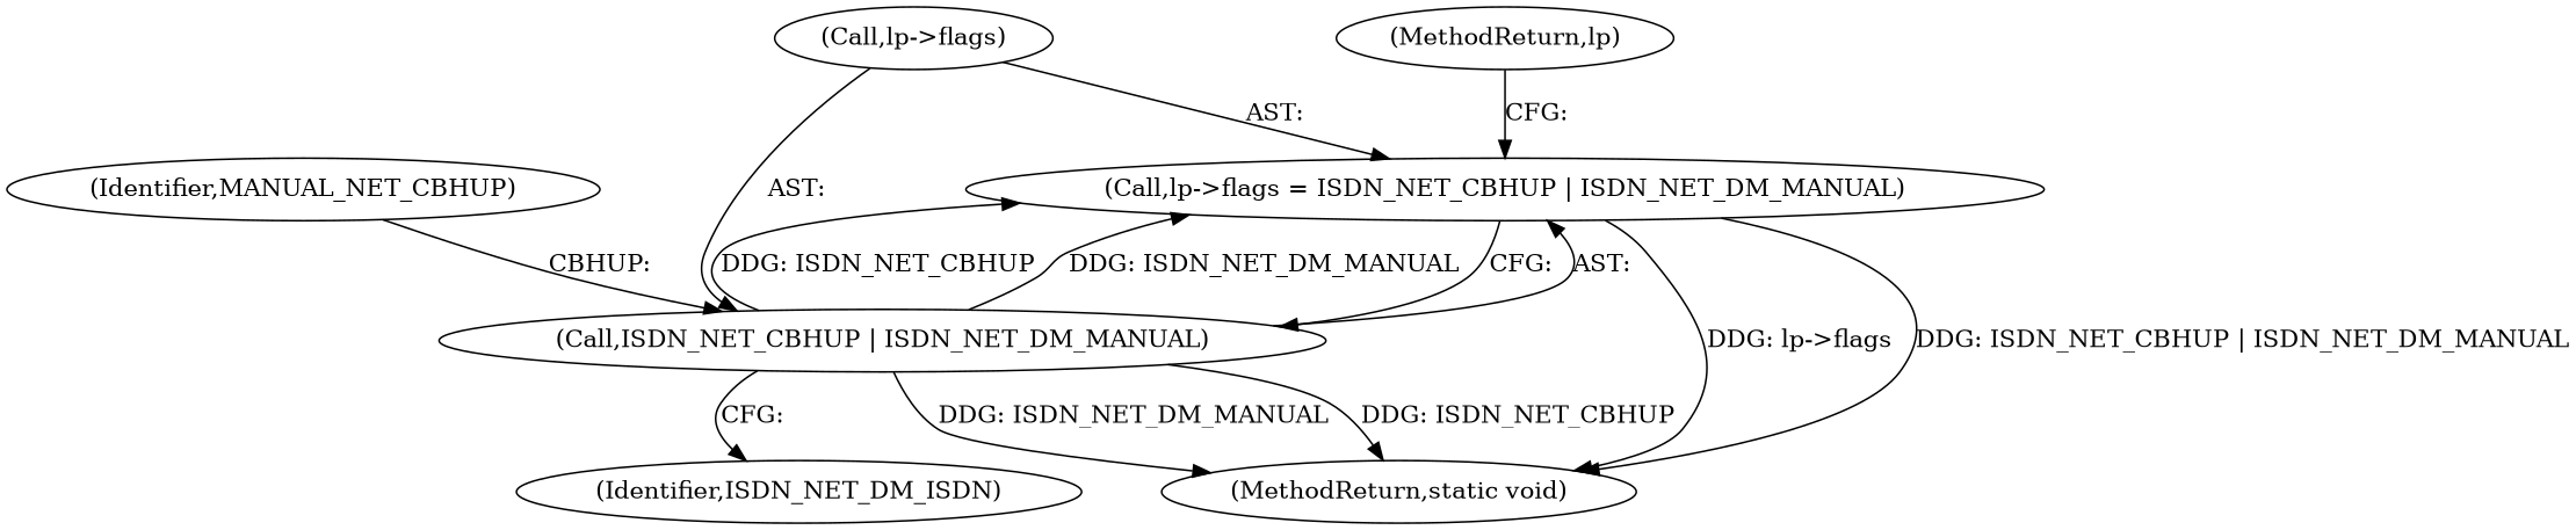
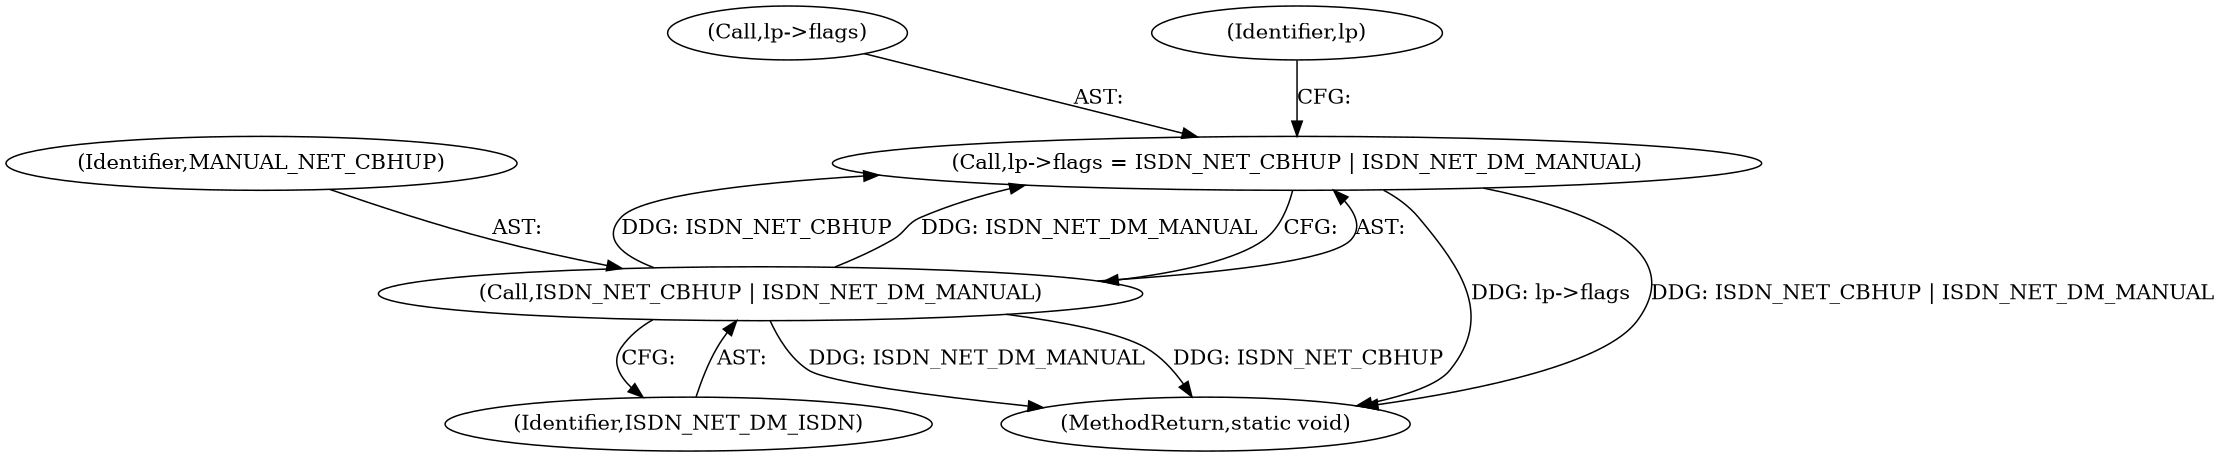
  digraph {
    n1 [label="(Call,lp->flags = ISDN_NET_CBHUP | ISDN_NET_DM_MANUAL)"]
    n2 [label="(Call,ISDN_NET_CBHUP | ISDN_NET_DM_MANUAL)"]
    n3 [label="(MethodReturn,static void)"]
    n4 [label="(Identifier,ISDN_NET_DM_ISDN)"]
    n5 [label="(Identifier,MANUAL_NET_CBHUP)"]
    n6 [label="(Call,lp->flags)"]
-   n7 [label="(MethodReturn,lp)"]
+   n7 [label="(Identifier,lp)"]
    n1 -> n2 [label="CFG: "]
    n1 -> n3 [label="DDG: lp->flags"]
    n1 -> n3 [label="DDG: ISDN_NET_CBHUP | ISDN_NET_DM_MANUAL"]
    n2 -> n1 [label="AST: "]
    n2 -> n1 [label="DDG: ISDN_NET_CBHUP"]
    n2 -> n1 [label="DDG: ISDN_NET_DM_MANUAL"]
    n2 -> n3 [label="DDG: ISDN_NET_DM_MANUAL"]
    n2 -> n3 [label="DDG: ISDN_NET_CBHUP"]
    n2 -> n4 [label="CFG: "]
-   n6 -> n2 [label="AST: "]
-   n5 -> n2 [label="CBHUP: "]
+   n4 -> n2 [label="AST: "]
+   n5 -> n2 [label="AST: "]
    n6 -> n1 [label="AST: "]
    n7 -> n1 [label="CFG: "]
  }
